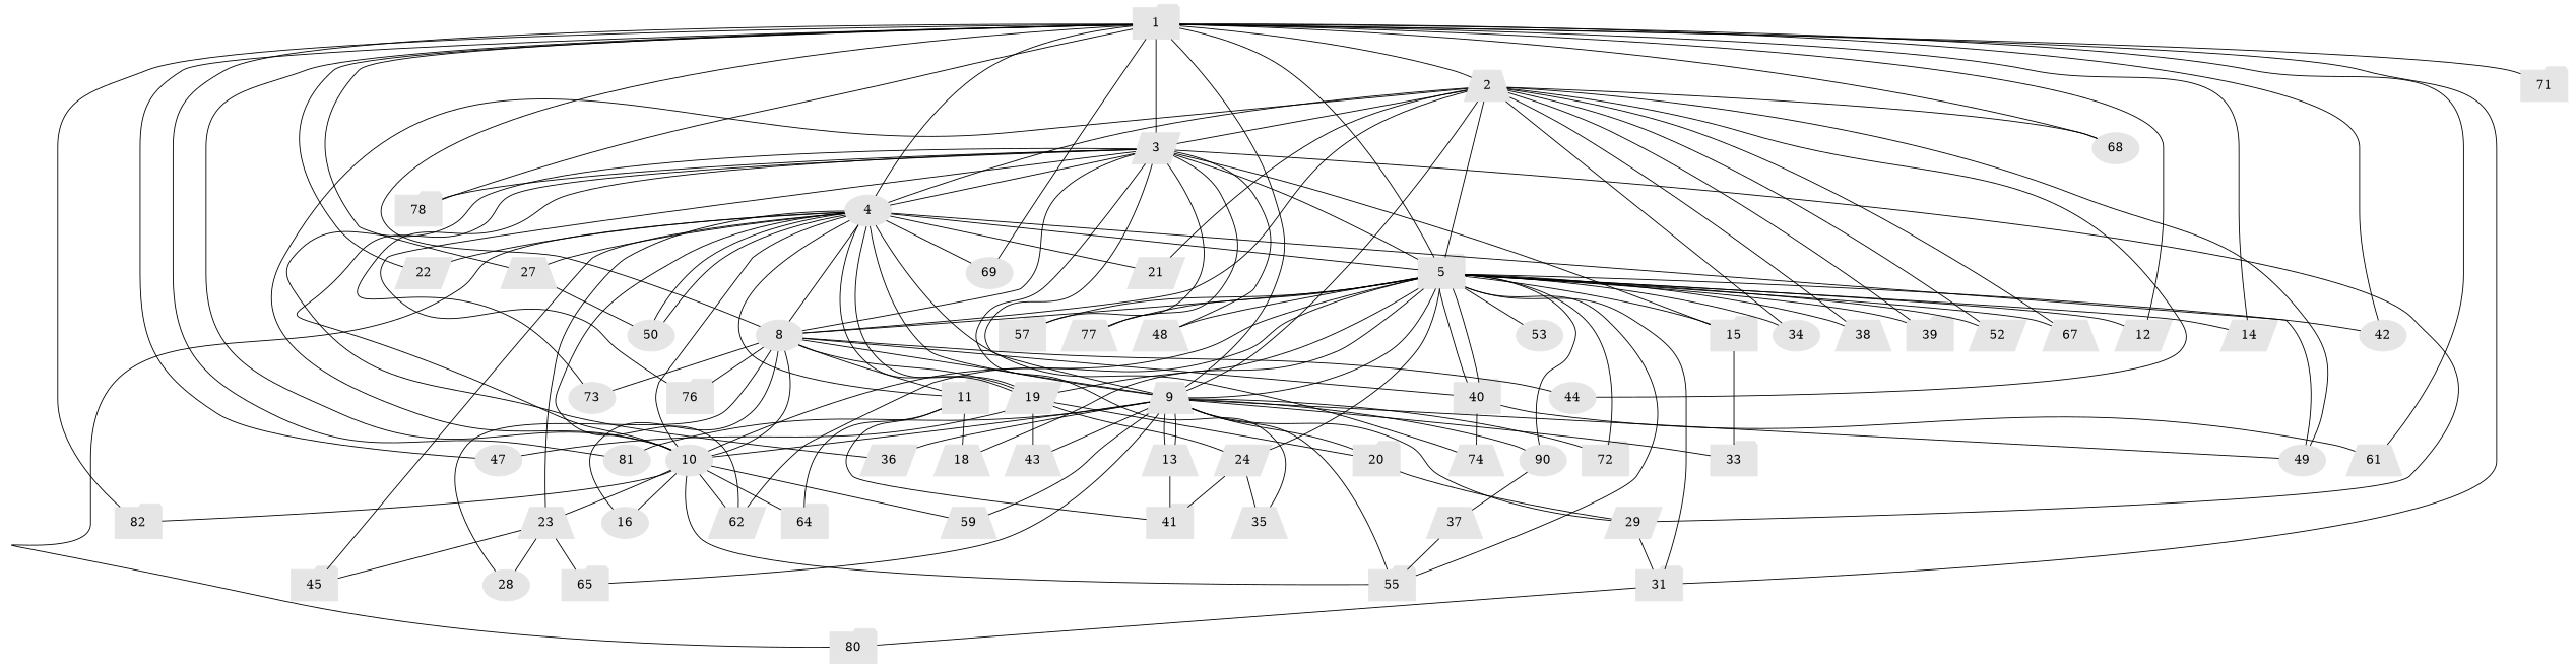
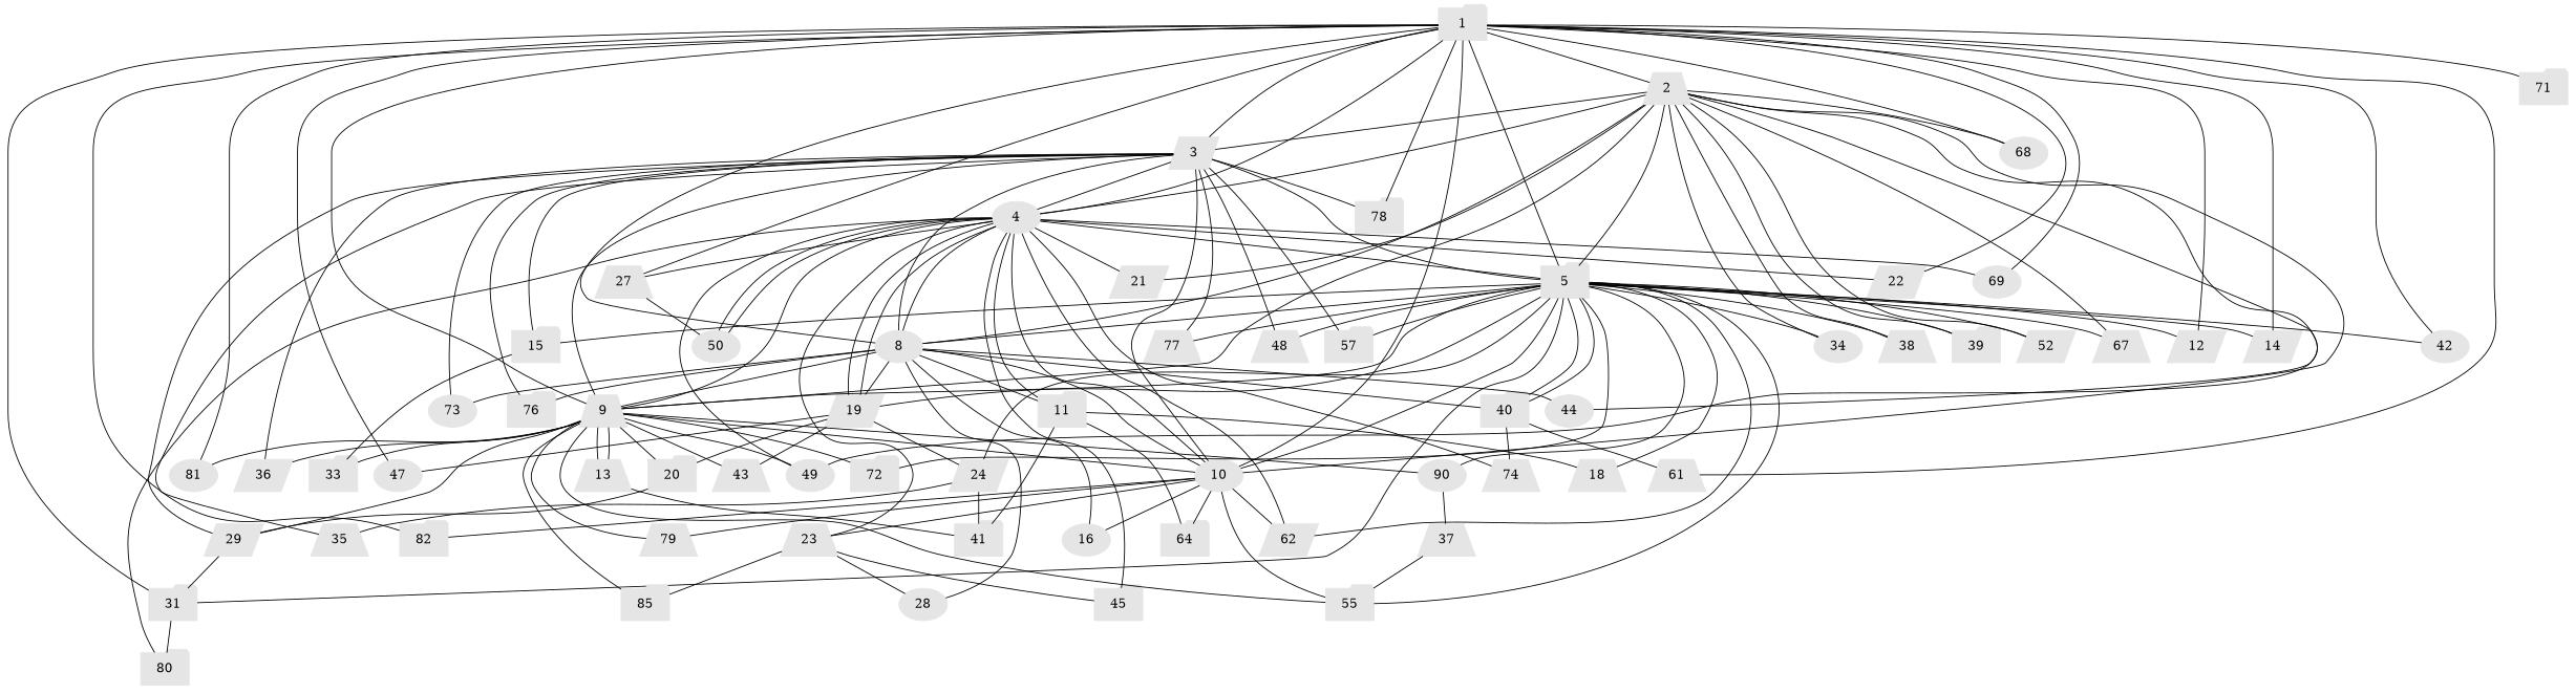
  graph {
    node [color=gray90 shape=folder style=filled]
    1 [super="+7"]
    2 [shape=trapezium super="+25"]
    3 [shape=parallelogram super="+63"]
    4 [shape=ellipse super="+26"]
    5 [super="+6"]
    8 [shape=ellipse super="+46"]
    9 [shape=trapezium super="+17"]
    10 [shape=ellipse super="+32"]
    12 [shape=parallelogram]
    14 [shape=parallelogram]
    22 [shape=parallelogram]
    27 [shape=trapezium]
    31
    42 [shape=ellipse]
    47 [shape=ellipse]
    61 [shape=trapezium]
    68 [shape=ellipse]
    69 [shape=ellipse]
    71
    78
    81 [shape=ellipse]
    82
    21 [shape=parallelogram]
    34 [shape=ellipse]
    38 [shape=trapezium]
    39
    44 [shape=ellipse]
    52 [shape=parallelogram]
    n29 [label=49 shape=ellipse super="+75"]
    67 [shape=trapezium]
    15
    29 [shape=parallelogram super="+70"]
    35 [shape=trapezium]
    36 [shape=parallelogram super="+49"]
    48 [shape=trapezium]
    57
    73 [shape=ellipse]
    76
    77 [shape=trapezium]
    11 [super="+51"]
    19 [shape=parallelogram super="+60"]
    23 [shape=trapezium]
    45
    50 [shape=ellipse super="+58"]
    62 [shape=parallelogram super="+84"]
    74 [shape=trapezium]
    80
    18 [shape=trapezium]
    24 [shape=parallelogram]
    n50 [label=90 shape=ellipse]
    40 [super="+66"]
-   53 [shape=ellipse]
    55 [super="+56"]
    72
    16 [shape=ellipse]
    28 [shape=ellipse]
    13 [shape=trapezium super="+54"]
    20 [super="+83"]
    33
    43 [shape=trapezium]
-   65
-   79 [shape=trapezium label=59]
+   65 [label=85]
+   79 [shape=trapezium]
    64
    41
    37 [shape=trapezium super="+85"]
    1 -- 2 [weight=2]
    1 -- 3 [weight=3]
    1 -- 4 [weight=2]
    1 -- 5 [weight=4]
    1 -- 8 [weight=2]
    1 -- 9 [weight=2]
    1 -- 10 [weight=2]
    1 -- 12
    1 -- 14
    1 -- 22
    1 -- 27
    1 -- 31
    1 -- 42
    1 -- 47
    1 -- 61
    1 -- 68
    1 -- 69
    1 -- 71
    1 -- 78
    1 -- 81
    1 -- 82
    2 -- 3
    2 -- 4
    2 -- 5 [weight=3]
    2 -- 8
    2 -- 9
    2 -- 10
    2 -- 68
    2 -- 21
    2 -- 34
    2 -- 38
    2 -- 39
    2 -- 44
    2 -- 52
    2 -- n29
    2 -- 67
    3 -- 4
    3 -- 5 [weight=2]
    3 -- 8
    3 -- 9
    3 -- 10
    3 -- 78
    3 -- 15
    3 -- 29
    3 -- 35
    3 -- 36 [weight=2]
    3 -- 48
    3 -- 57
    3 -- 73
    3 -- 76
    3 -- 77
    4 -- 5 [weight=2]
    4 -- 8
    4 -- 9
    4 -- 10 [weight=2]
    4 -- 22
    4 -- 27
    4 -- 69
    4 -- 21
    4 -- n29
    4 -- 11
    4 -- 19
    4 -- 19
    4 -- 23
    4 -- 45
    4 -- 50
    4 -- 50
    4 -- 62
    4 -- 74
    4 -- 80
    5 -- 8 [weight=2]
    5 -- 9 [weight=2]
    5 -- 10 [weight=2]
    5 -- 12
    5 -- 14
    5 -- 31
    5 -- 42
    5 -- 34
    5 -- 38
    5 -- 39
    5 -- 52
    5 -- 67
    5 -- 15
    5 -- 48
    5 -- 57
    5 -- 77
    5 -- 19
    5 -- 62
    5 -- 18
    5 -- 24
    5 -- n50
    5 -- 40
    5 -- 40
-   5 -- 53
    5 -- 55
    5 -- 72
    8 -- 9
    8 -- 10 [weight=2]
    8 -- 44
    8 -- 73
    8 -- 76
    8 -- 11
    8 -- 19
    8 -- 40
    8 -- 16
    8 -- 28
    9 -- 10 [weight=2]
    9 -- 81
    9 -- n29
    9 -- 29
    9 -- 36
    9 -- n50
    9 -- 55
    9 -- 72
    9 -- 13 [weight=2]
    9 -- 13
    9 -- 20
    9 -- 33
    9 -- 43
    9 -- 65
    9 -- 79
    10 -- 82
    10 -- 23
    10 -- 62
    10 -- 55
    10 -- 16
    10 -- 79
    10 -- 64
    27 -- 50
    31 -- 80
    15 -- 33
    29 -- 31
    11 -- 18
    11 -- 64
    11 -- 41
    19 -- 47
    19 -- 24
    19 -- 20
    19 -- 43
    23 -- 45
    23 -- 28
    23 -- 65
    24 -- 35
    24 -- 41
    n50 -- 37
    40 -- 61
    40 -- 74
    13 -- 41
    20 -- 29
    37 -- 55
  }
